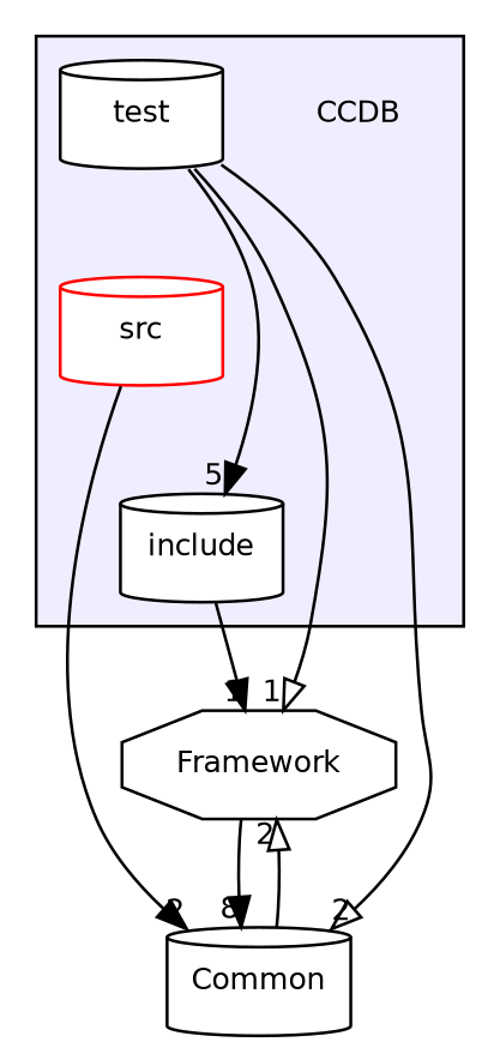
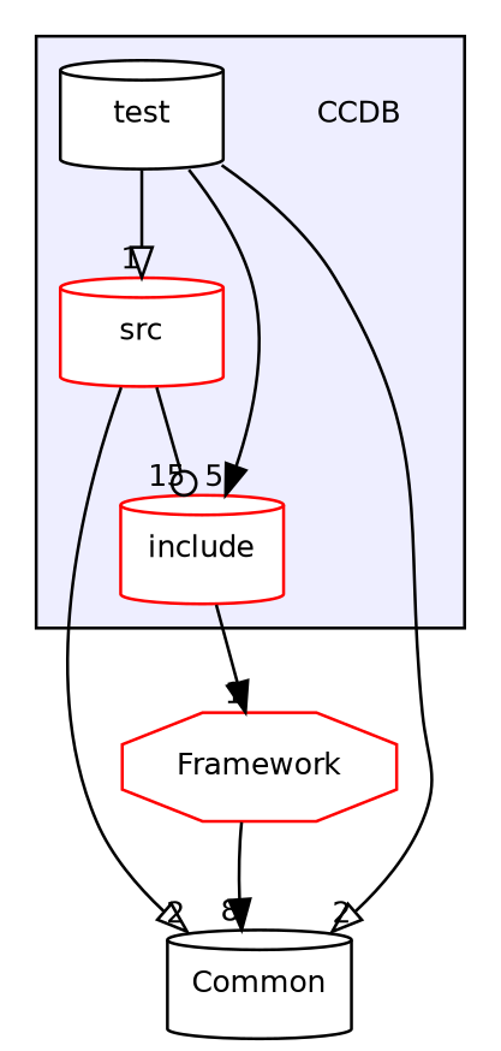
  digraph {
    compound=true
    node [fontname=Helvetica fontsize=10 shape=cylinder color=red]
    edge [arrowhead=normal headlabel=2 labeldistance=1.5 labelfontname=Helvetica labelfontsize=10]
    n1 [label=CCDB shape=plaintext color=""]
-   n2 [color=black fillcolor=white label=include style=filled]
+   n2 [fillcolor=white label=include style=filled]
    n3 [fillcolor=white label=src style=filled]
    n4 [color=black fillcolor=white label=test style=filled]
-   n5 [color=black label=Framework shape=octagon]
+   n5 [label=Framework shape=octagon]
    n6 [color=black label=Common]
    subgraph cluster_1 {
      bgcolor="#eeeeff"
      pencolor=black
      n1
      n2
      n3
      n4
    }
    n2 -> n5 [headlabel=1]
-   n3 -> n6
+   n3 -> n2 [arrowhead=odot headlabel=15]
+   n3 -> n6 [arrowhead=onormal]
    n4 -> n2 [headlabel=5]
-   n4 -> n5 [arrowhead=onormal headlabel=1]
+   n4 -> n3 [arrowhead=onormal headlabel=1]
    n4 -> n6 [arrowhead=onormal]
    n5 -> n6 [headlabel=8]
-   n6 -> n5 [arrowhead=onormal]
  }
